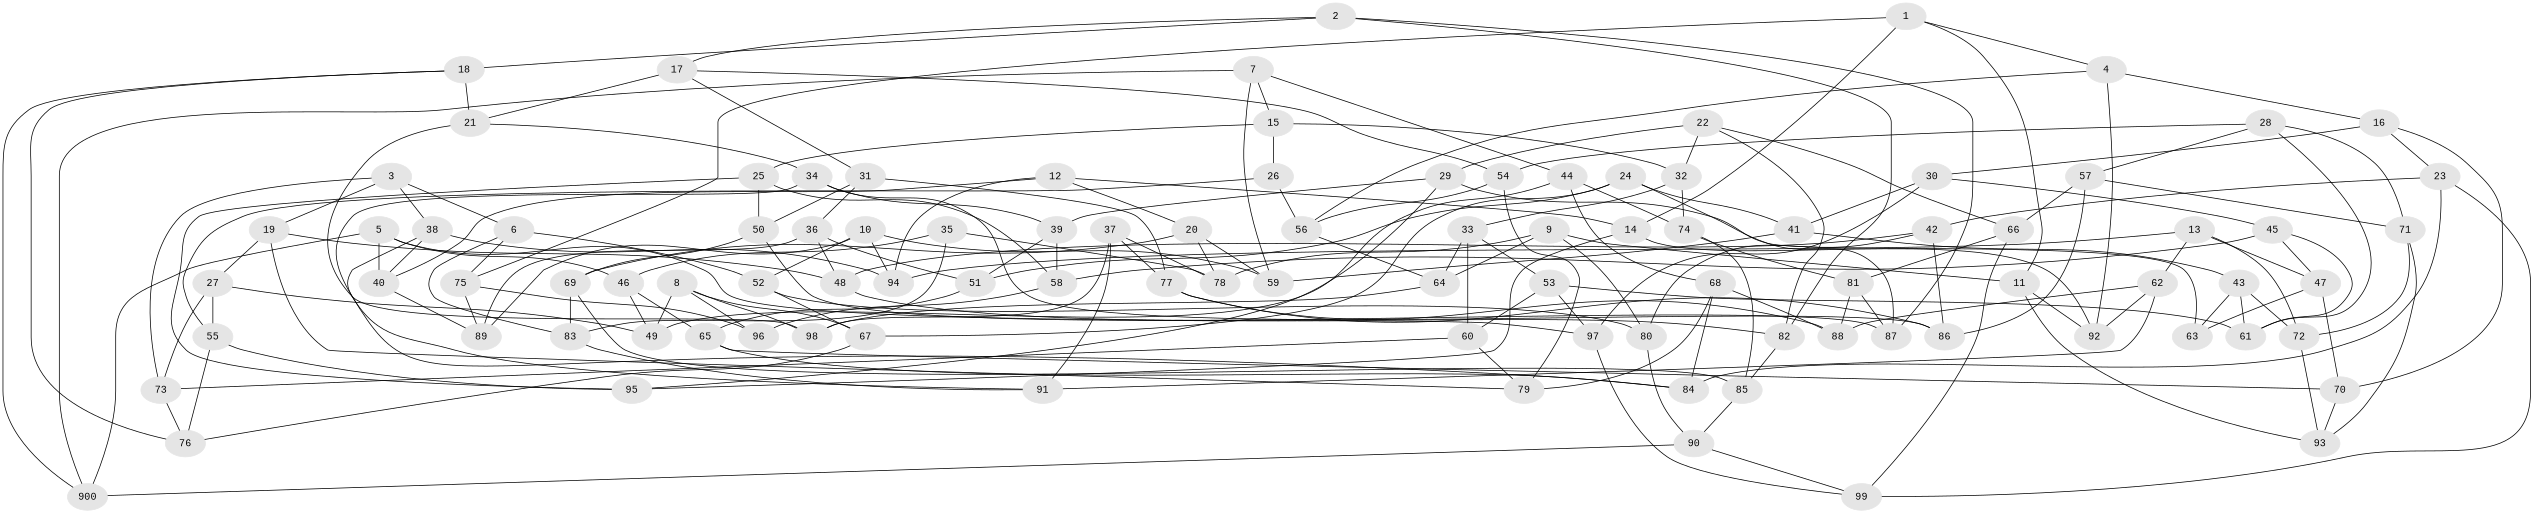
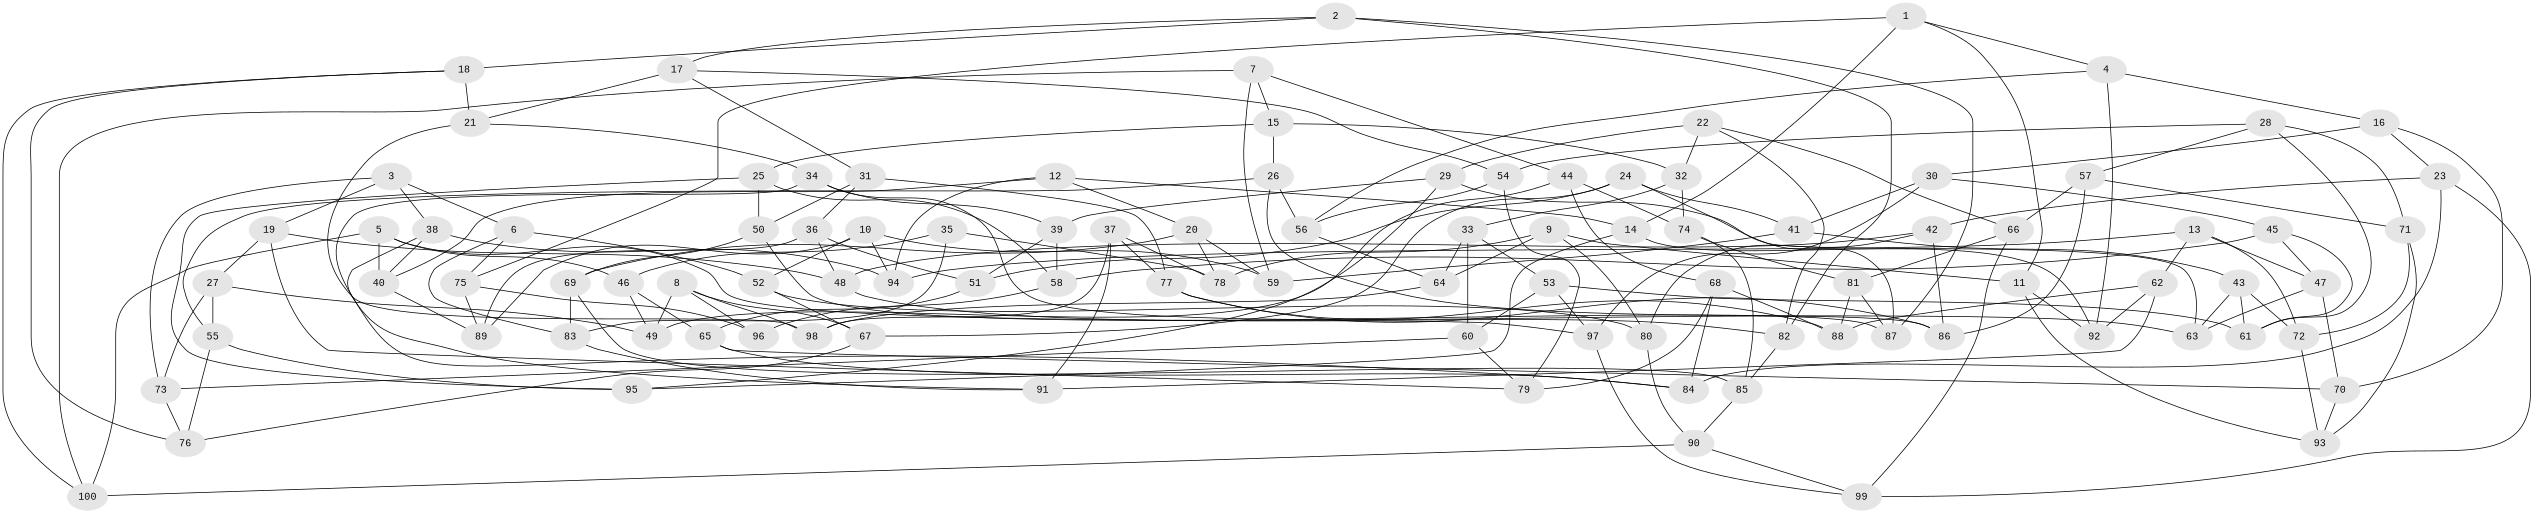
  graph {
    fontname="Liberation Mono"
    node [color=gray90 fontname="Liberation Mono" style=filled]
    edge [fontname="Liberation Mono"]
    1
    4
    11
    14
    75
    16
    56
    92
    93
    95
    96
    89
    2
    17
    18
    82
    87
    21
    31
    54
-   100 [label=900]
+   100
    76
    85
    3
    6
    19
    38
    73
    52
    83
    27
    48
    79
    40
    94
    91
    23
    30
    70
    64
    5
    46
    97
    49
    65
    99
    67
    80
    7
    15
    44
    59
    25
    26
    32
    74
    68
    8
    98
    9
    78
    90
    10
    12
    20
    69
    13
    47
    62
    72
    63
    88
    50
    58
    55
    33
    42
    84
    41
    45
    34
    36
    77
    39
    86
    22
    29
    66
    81
    24
    51
    43
    28
    57
    61
    71
    53
    60
    35
    37
    1 -- 4
    1 -- 11
    1 -- 14
    1 -- 75
    4 -- 16
    4 -- 56
    4 -- 92
    11 -- 92
    11 -- 93
    14 -- 92
    14 -- 95
    75 -- 96
    75 -- 89
    16 -- 23
    16 -- 30
    16 -- 70
    56 -- 64
    2 -- 17
    2 -- 18
    2 -- 82
    2 -- 87
    17 -- 21
    17 -- 31
    17 -- 54
    18 -- 21
    18 -- 100
    18 -- 76
    82 -- 85
    21 -- 98
    21 -- 34
    31 -- 50
    31 -- 36
    31 -- 77
    54 -- 56
    54 -- 79
    85 -- 90
    3 -- 6
    3 -- 19
    3 -- 38
    3 -- 73
    6 -- 75
    6 -- 52
    6 -- 83
    19 -- 27
    19 -- 48
    19 -- 79
    38 -- 40
    38 -- 94
    38 -- 91
    73 -- 76
    52 -- 67
    52 -- 80
    83 -- 91
    27 -- 73
    27 -- 49
    27 -- 55
    48 -- 82
    40 -- 89
    23 -- 99
    23 -- 42
    23 -- 84
    30 -- 97
    30 -- 41
    30 -- 45
    70 -- 93
    64 -- 98
    5 -- 100
    5 -- 40
    5 -- 46
    5 -- 97
    46 -- 49
    46 -- 65
    97 -- 99
    65 -- 70
    65 -- 84
    67 -- 76
    80 -- 90
    7 -- 100
    7 -- 15
    7 -- 44
    7 -- 59
    15 -- 25
    15 -- 26
    15 -- 32
    44 -- 49
    44 -- 74
    44 -- 68
    25 -- 95
    25 -- 50
    25 -- 58
    26 -- 56
+   26 -- 63
    26 -- 55
    32 -- 74
    32 -- 33
    74 -- 85
    74 -- 81
    68 -- 79
    68 -- 88
    68 -- 84
    8 -- 96
    8 -- 49
    8 -- 67
    8 -- 98
    9 -- 11
    9 -- 64
    9 -- 80
    9 -- 78
    90 -- 100
    90 -- 99
    10 -- 89
    10 -- 52
    10 -- 94
    10 -- 59
    12 -- 14
    12 -- 40
    12 -- 94
    12 -- 20
    20 -- 59
    20 -- 78
    20 -- 69
    69 -- 85
    69 -- 83
    13 -- 94
    13 -- 47
    13 -- 62
    13 -- 72
    47 -- 70
    47 -- 63
    62 -- 92
    62 -- 91
    62 -- 88
    72 -- 93
    50 -- 87
    50 -- 69
    58 -- 96
    55 -- 95
    55 -- 76
    33 -- 64
    33 -- 53
    33 -- 60
    42 -- 48
    42 -- 80
    42 -- 86
    41 -- 59
    41 -- 43
    45 -- 47
    45 -- 58
    45 -- 61
    34 -- 84
    34 -- 39
    34 -- 86
    36 -- 89
    36 -- 48
    36 -- 51
    77 -- 88
    77 -- 86
    39 -- 58
    39 -- 51
    22 -- 82
    22 -- 32
    22 -- 29
    22 -- 66
    29 -- 95
    29 -- 63
    29 -- 39
    66 -- 99
    66 -- 81
    81 -- 87
    81 -- 88
    24 -- 87
    24 -- 67
    24 -- 41
    24 -- 51
    51 -- 65
    43 -- 72
    43 -- 63
    43 -- 61
    28 -- 54
    28 -- 57
    28 -- 61
    28 -- 71
    57 -- 86
    57 -- 66
    57 -- 71
    71 -- 93
    71 -- 72
    53 -- 97
    53 -- 61
    53 -- 60
    60 -- 73
    60 -- 79
    35 -- 83
    35 -- 46
    35 -- 78
    37 -- 91
    37 -- 98
    37 -- 78
    37 -- 77
  }
